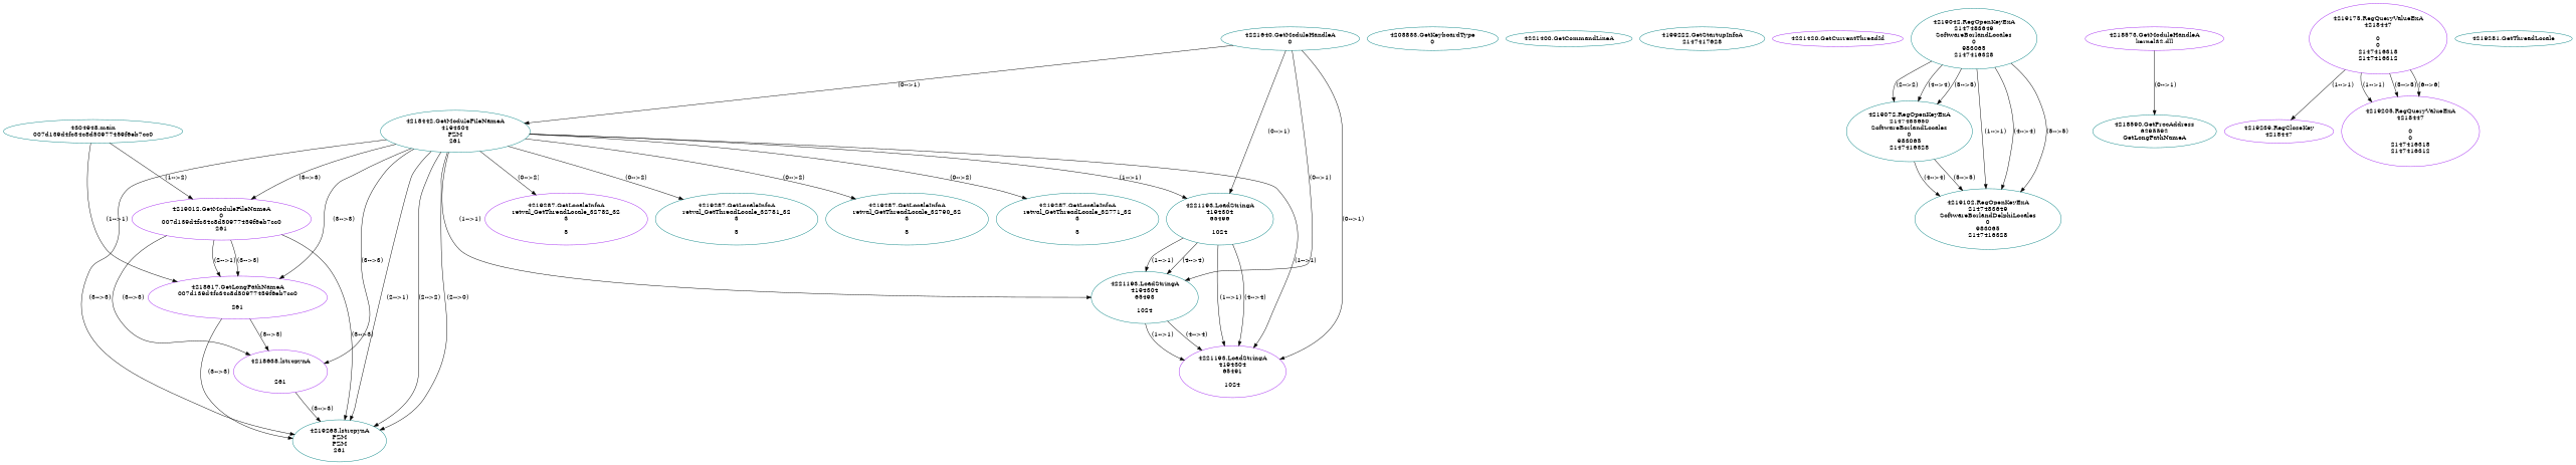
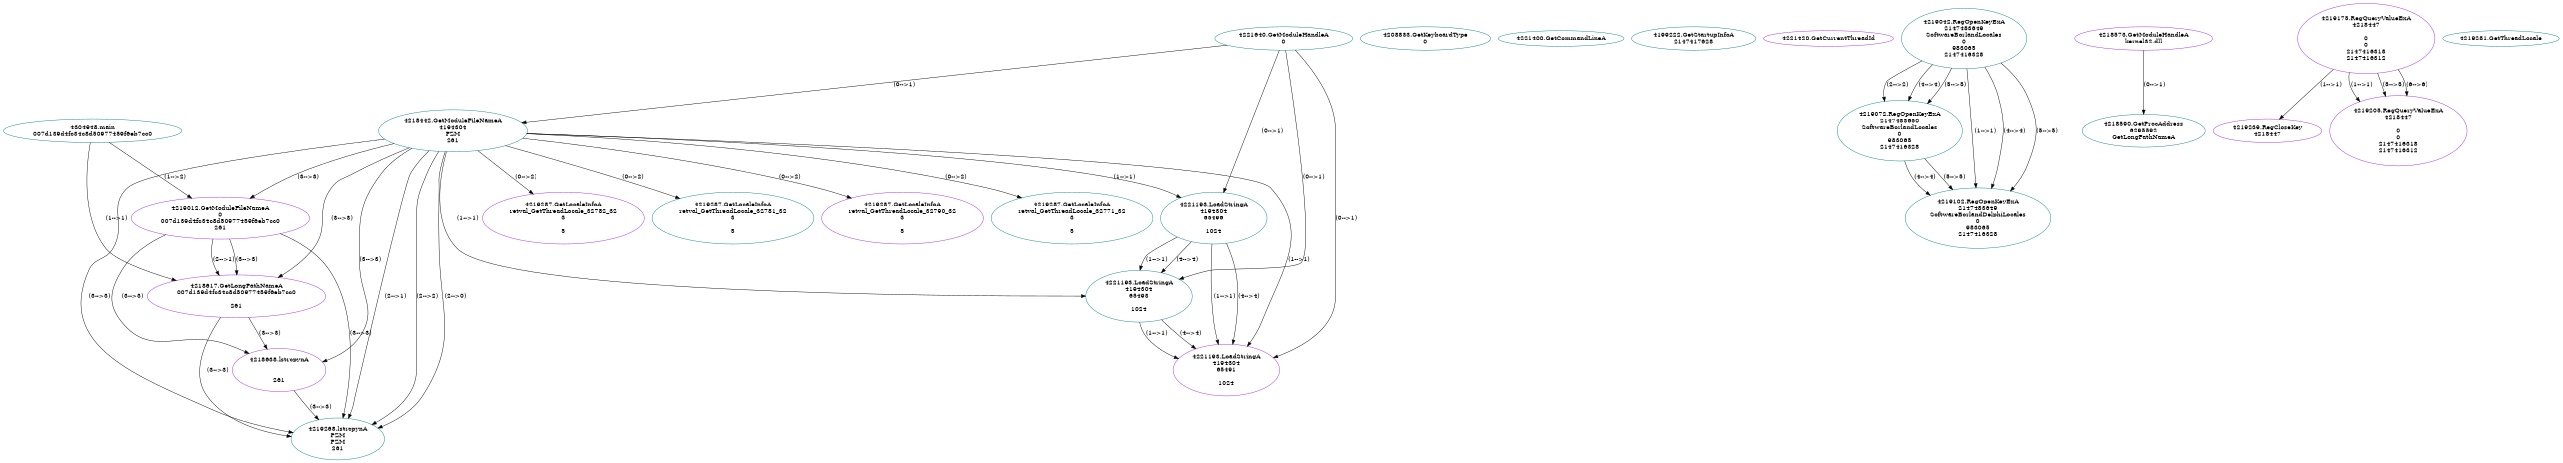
  digraph {
    node [color=teal]
    n1 [label="4304948.main\n007d139d4fc34c8d50977459f6eb7cc0"]
    n2 [color=purple label="4219012.GetModuleFileNameA\n0\n007d139d4fc34c8d50977459f6eb7cc0\n261"]
    n3 [color=purple label="4218617.GetLongPathNameA\n007d139d4fc34c8d50977459f6eb7cc0\n\n261"]
    n4 [color=purple label="4218638.lstrcpynA\n\n\n261"]
    n5 [label="4219268.lstrcpynA\nPZM\nPZM\n261"]
    n6 [label="4221640.GetModuleHandleA\n0"]
    n7 [label="4218442.GetModuleFileNameA\n4194304\nPZM\n261"]
    n8 [label="4221193.LoadStringA\n4194304\n65496\n\n1024"]
    n9 [label="4221193.LoadStringA\n4194304\n65493\n\n1024"]
    n10 [color=purple label="4221193.LoadStringA\n4194304\n65491\n\n1024"]
    n11 [color=purple label="4219287.GetLocaleInfoA\nretval_GetThreadLocale_32782_32\n3\n\n5"]
    n12 [label="4219287.GetLocaleInfoA\nretval_GetThreadLocale_32781_32\n3\n\n5"]
-   n13 [label="4219287.GetLocaleInfoA\nretval_GetThreadLocale_32790_32\n3\n\n5"]
+   n13 [color=purple label="4219287.GetLocaleInfoA\nretval_GetThreadLocale_32790_32\n3\n\n5"]
    n14 [label="4219287.GetLocaleInfoA\nretval_GetThreadLocale_32771_32\n3\n\n5"]
    n15 [label="4208833.GetKeyboardType\n0"]
    n16 [label="4221400.GetCommandLineA\n"]
    n17 [label="4199222.GetStartupInfoA\n2147417628"]
    n18 [color=purple label="4221420.GetCurrentThreadId\n"]
    n19 [label="4219042.RegOpenKeyExA\n2147483649\nSoftware\Borland\Locales\n0\n983065\n2147416328"]
    n20 [label="4219072.RegOpenKeyExA\n2147483650\nSoftware\Borland\Locales\n0\n983065\n2147416328"]
    n21 [label="4219102.RegOpenKeyExA\n2147483649\nSoftware\Borland\Delphi\Locales\n0\n983065\n2147416328"]
    n22 [color=purple label="4218573.GetModuleHandleA\nkernel32.dll"]
    n23 [label="4218590.GetProcAddress\n6295592\nGetLongPathNameA"]
    n24 [color=purple label="4219175.RegQueryValueExA\n4218447\n\n0\n0\n2147416318\n2147416312"]
    n25 [color=purple label="4219239.RegCloseKey\n4218447"]
    n26 [color=purple label="4219205.RegQueryValueExA\n4218447\n\n0\n0\n2147416318\n2147416312"]
    n27 [label="4219281.GetThreadLocale\n"]
    n1 -> n2 [label="(1-->2)"]
    n1 -> n3 [label="(1-->1)"]
    n2 -> n3 [label="(2-->1)"]
    n2 -> n3 [label="(3-->3)"]
    n2 -> n4 [label="(3-->3)"]
    n2 -> n5 [label="(3-->3)"]
    n3 -> n4 [label="(3-->3)"]
    n3 -> n5 [label="(3-->3)"]
    n4 -> n5 [label="(3-->3)"]
    n6 -> n7 [label="(0-->1)"]
    n6 -> n8 [label="(0-->1)"]
    n6 -> n9 [label="(0-->1)"]
    n6 -> n10 [label="(0-->1)"]
    n7 -> n2 [label="(3-->3)"]
    n7 -> n3 [label="(3-->3)"]
    n7 -> n4 [label="(3-->3)"]
    n7 -> n5 [label="(2-->1)"]
    n7 -> n5 [label="(2-->2)"]
    n7 -> n5 [label="(3-->3)"]
    n7 -> n5 [label="(2-->0)"]
    n7 -> n8 [label="(1-->1)"]
    n7 -> n9 [label="(1-->1)"]
    n7 -> n10 [label="(1-->1)"]
    n7 -> n11 [label="(0-->2)"]
    n7 -> n12 [label="(0-->2)"]
    n7 -> n13 [label="(0-->2)"]
    n7 -> n14 [label="(0-->2)"]
    n8 -> n9 [label="(1-->1)"]
    n8 -> n9 [label="(4-->4)"]
    n8 -> n10 [label="(1-->1)"]
    n8 -> n10 [label="(4-->4)"]
    n9 -> n10 [label="(1-->1)"]
    n9 -> n10 [label="(4-->4)"]
    n19 -> n20 [label="(2-->2)"]
    n19 -> n20 [label="(4-->4)"]
    n19 -> n20 [label="(5-->5)"]
    n19 -> n21 [label="(1-->1)"]
    n19 -> n21 [label="(4-->4)"]
    n19 -> n21 [label="(5-->5)"]
    n20 -> n21 [label="(4-->4)"]
    n20 -> n21 [label="(5-->5)"]
    n22 -> n23 [label="(0-->1)"]
    n24 -> n25 [label="(1-->1)"]
    n24 -> n26 [label="(1-->1)"]
    n24 -> n26 [label="(5-->5)"]
    n24 -> n26 [label="(6-->6)"]
  }
